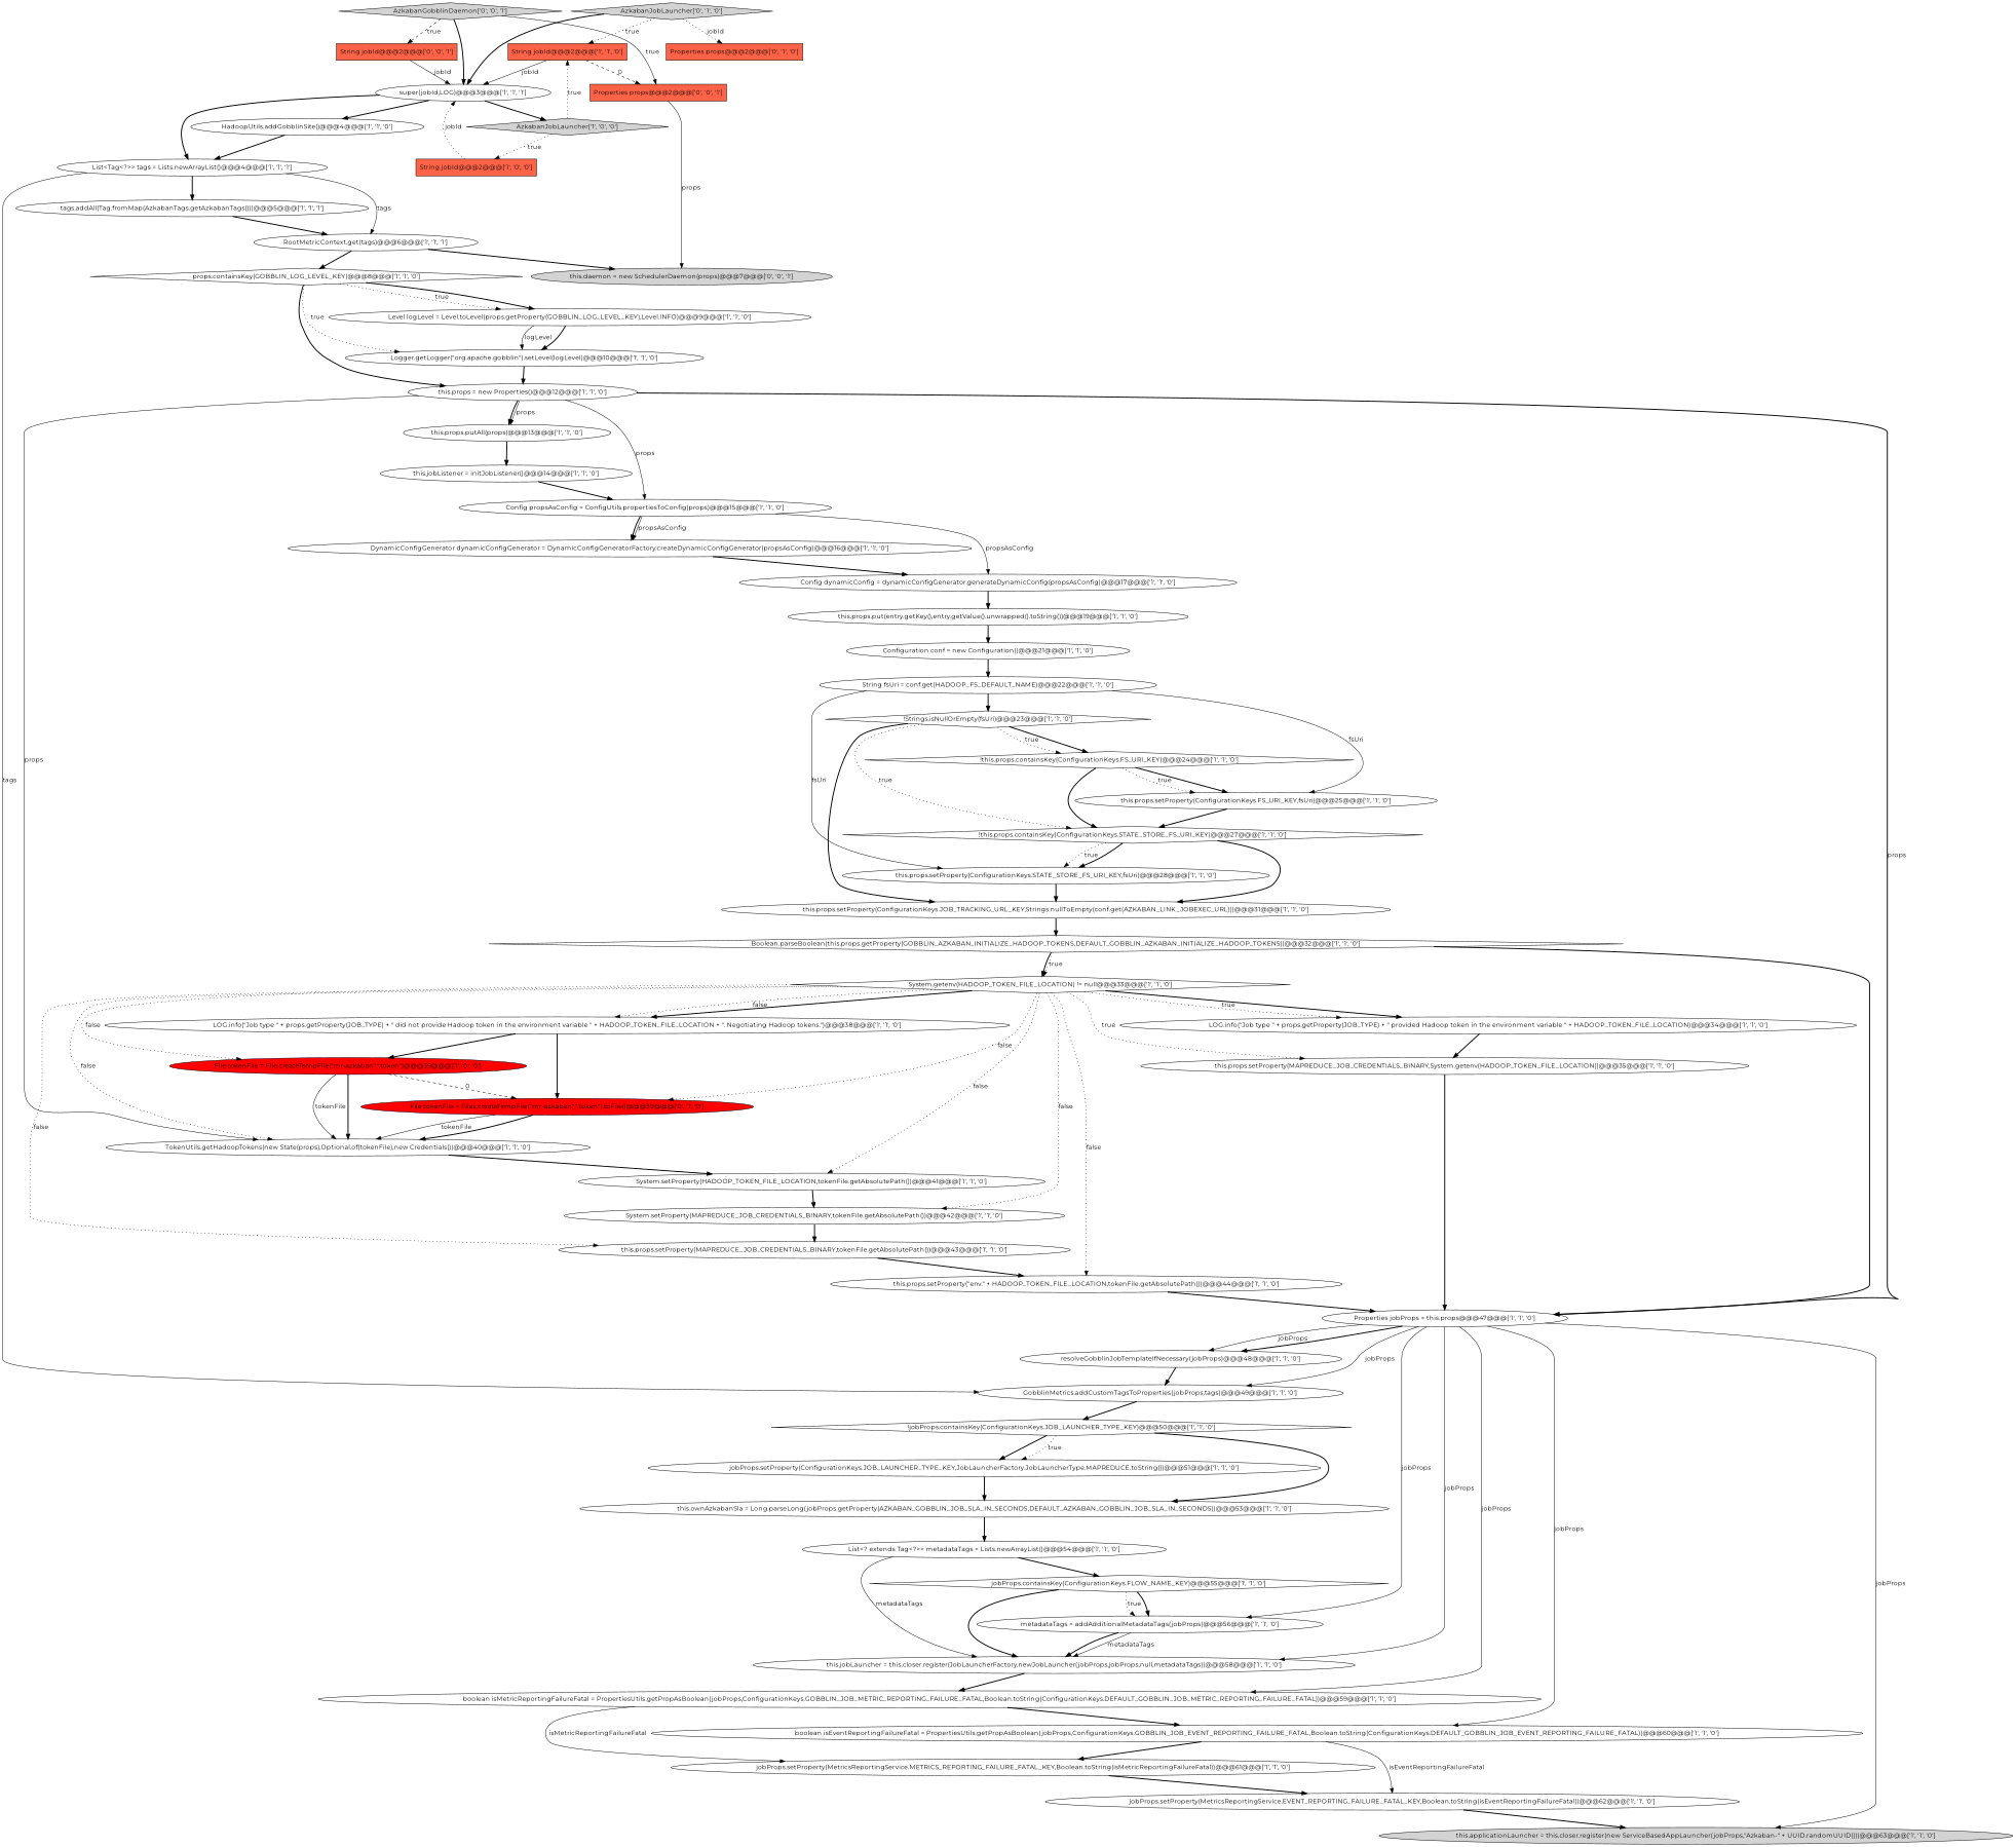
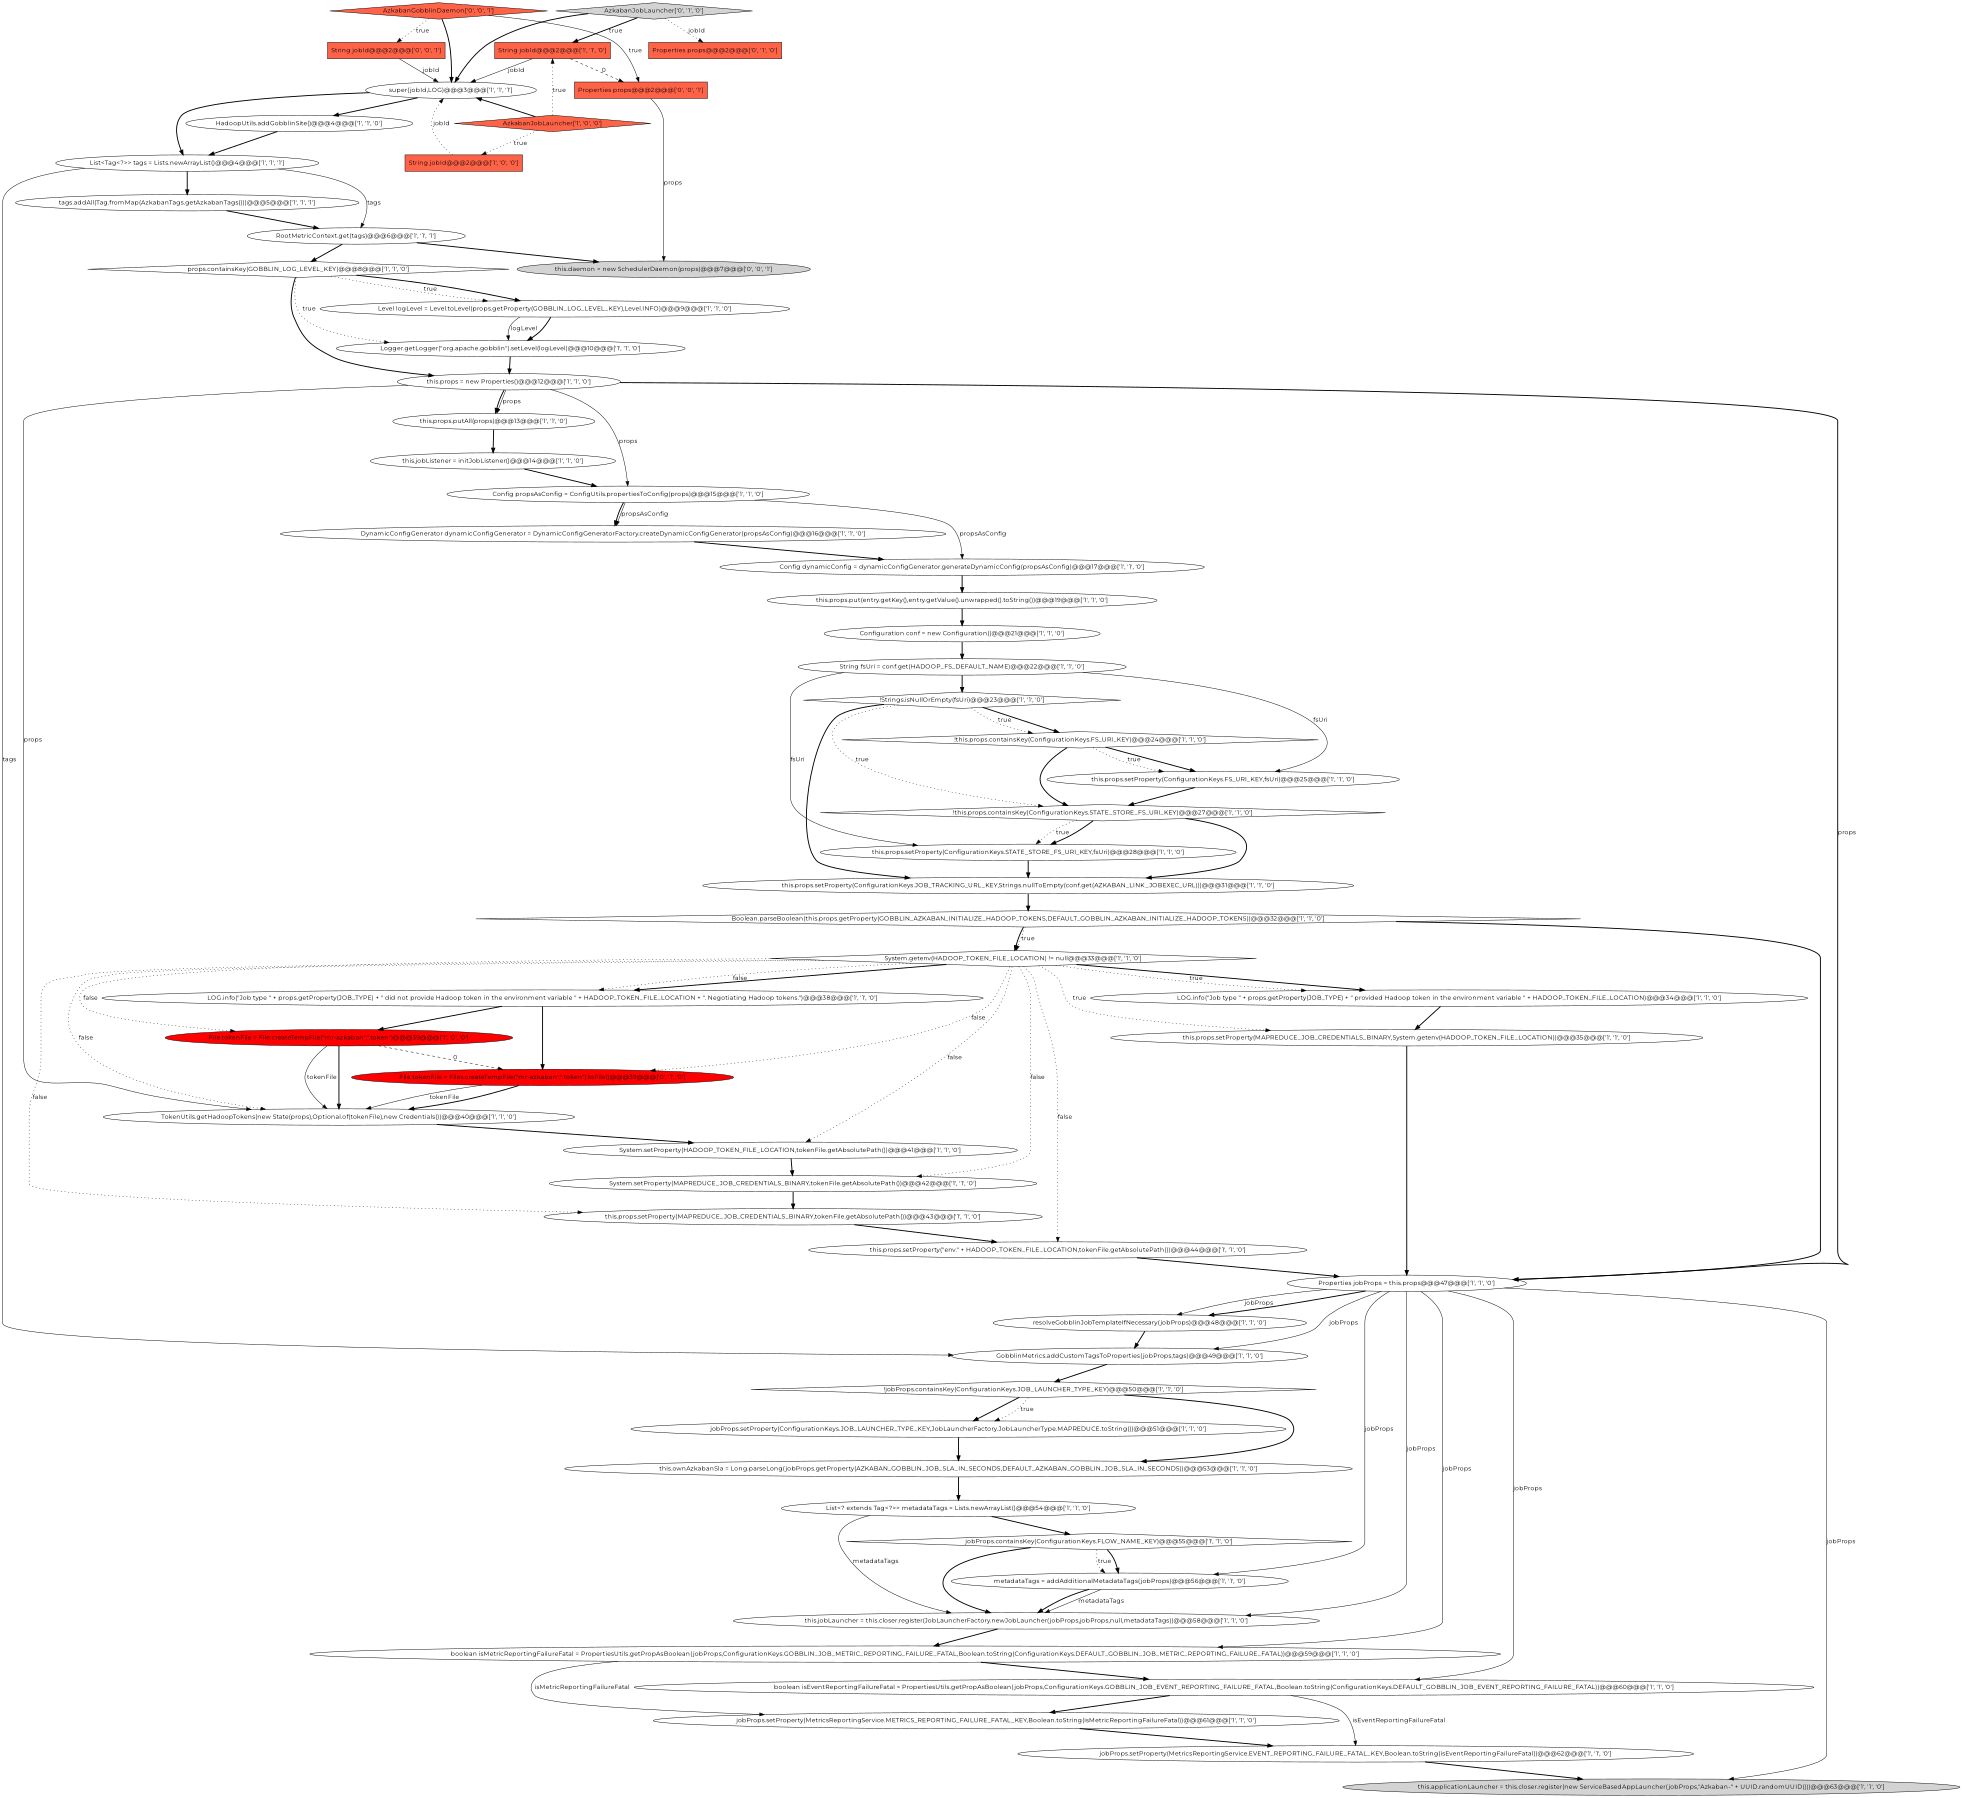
  digraph {
    fontname=Montserrat
    node [fillcolor=white fontname=Montserrat shape=ellipse style=filled]
    edge [fontname=Montserrat style=bold]
    n1 [label="jobProps.containsKey(ConfigurationKeys.FLOW_NAME_KEY)@@@55@@@['1', '1', '0']" shape=diamond]
    n2 [label="this.jobLauncher = this.closer.register(JobLauncherFactory.newJobLauncher(jobProps,jobProps,null,metadataTags))@@@58@@@['1', '1', '0']"]
    n3 [label="metadataTags = addAdditionalMetadataTags(jobProps)@@@56@@@['1', '1', '0']"]
    n4 [label="boolean isMetricReportingFailureFatal = PropertiesUtils.getPropAsBoolean(jobProps,ConfigurationKeys.GOBBLIN_JOB_METRIC_REPORTING_FAILURE_FATAL,Boolean.toString(ConfigurationKeys.DEFAULT_GOBBLIN_JOB_METRIC_REPORTING_FAILURE_FATAL))@@@59@@@['1', '1', '0']"]
    n5 [label="this.props.putAll(props)@@@13@@@['1', '1', '0']"]
    n6 [label="this.jobListener = initJobListener()@@@14@@@['1', '1', '0']"]
    n7 [label="Config propsAsConfig = ConfigUtils.propertiesToConfig(props)@@@15@@@['1', '1', '0']"]
    n8 [fillcolor=red label="File tokenFile = File.createTempFile(\"mr-azkaban\",\".token\")@@@39@@@['1', '0', '0']"]
    n9 [label="TokenUtils.getHadoopTokens(new State(props),Optional.of(tokenFile),new Credentials())@@@40@@@['1', '1', '0']"]
    n10 [fillcolor=red label="File tokenFile = Files.createTempFile(\"mr-azkaban\",\".token\").toFile()@@@39@@@['0', '1', '0']"]
    n11 [label="System.setProperty(HADOOP_TOKEN_FILE_LOCATION,tokenFile.getAbsolutePath())@@@41@@@['1', '1', '0']"]
    n12 [label="LOG.info(\"Job type \" + props.getProperty(JOB_TYPE) + \" did not provide Hadoop token in the environment variable \" + HADOOP_TOKEN_FILE_LOCATION + \". Negotiating Hadoop tokens.\")@@@38@@@['1', '1', '0']"]
    n13 [label="jobProps.setProperty(ConfigurationKeys.JOB_LAUNCHER_TYPE_KEY,JobLauncherFactory.JobLauncherType.MAPREDUCE.toString())@@@51@@@['1', '1', '0']"]
    n14 [label="this.ownAzkabanSla = Long.parseLong(jobProps.getProperty(AZKABAN_GOBBLIN_JOB_SLA_IN_SECONDS,DEFAULT_AZKABAN_GOBBLIN_JOB_SLA_IN_SECONDS))@@@53@@@['1', '1', '0']"]
    n15 [label="List<? extends Tag<?>> metadataTags = Lists.newArrayList()@@@54@@@['1', '1', '0']"]
    n16 [label="resolveGobblinJobTemplateIfNecessary(jobProps)@@@48@@@['1', '1', '0']"]
    n17 [label="GobblinMetrics.addCustomTagsToProperties(jobProps,tags)@@@49@@@['1', '1', '0']"]
    n18 [label="!jobProps.containsKey(ConfigurationKeys.JOB_LAUNCHER_TYPE_KEY)@@@50@@@['1', '1', '0']" shape=diamond]
    n19 [label="String fsUri = conf.get(HADOOP_FS_DEFAULT_NAME)@@@22@@@['1', '1', '0']"]
    n20 [label="this.props.setProperty(ConfigurationKeys.STATE_STORE_FS_URI_KEY,fsUri)@@@28@@@['1', '1', '0']"]
    n21 [label="!Strings.isNullOrEmpty(fsUri)@@@23@@@['1', '1', '0']" shape=diamond]
    n22 [label="this.props.setProperty(ConfigurationKeys.FS_URI_KEY,fsUri)@@@25@@@['1', '1', '0']"]
    n23 [label="this.props.setProperty(ConfigurationKeys.JOB_TRACKING_URL_KEY,Strings.nullToEmpty(conf.get(AZKABAN_LINK_JOBEXEC_URL)))@@@31@@@['1', '1', '0']"]
    n24 [label="!this.props.containsKey(ConfigurationKeys.FS_URI_KEY)@@@24@@@['1', '1', '0']" shape=diamond]
    n25 [label="!this.props.containsKey(ConfigurationKeys.STATE_STORE_FS_URI_KEY)@@@27@@@['1', '1', '0']" shape=diamond]
    n26 [label="boolean isEventReportingFailureFatal = PropertiesUtils.getPropAsBoolean(jobProps,ConfigurationKeys.GOBBLIN_JOB_EVENT_REPORTING_FAILURE_FATAL,Boolean.toString(ConfigurationKeys.DEFAULT_GOBBLIN_JOB_EVENT_REPORTING_FAILURE_FATAL))@@@60@@@['1', '1', '0']"]
    n27 [label="jobProps.setProperty(MetricsReportingService.METRICS_REPORTING_FAILURE_FATAL_KEY,Boolean.toString(isMetricReportingFailureFatal))@@@61@@@['1', '1', '0']"]
    n28 [label="jobProps.setProperty(MetricsReportingService.EVENT_REPORTING_FAILURE_FATAL_KEY,Boolean.toString(isEventReportingFailureFatal))@@@62@@@['1', '1', '0']"]
    n29 [fillcolor=lightgray label="this.applicationLauncher = this.closer.register(new ServiceBasedAppLauncher(jobProps,\"Azkaban-\" + UUID.randomUUID()))@@@63@@@['1', '1', '0']"]
    n30 [label="Config dynamicConfig = dynamicConfigGenerator.generateDynamicConfig(propsAsConfig)@@@17@@@['1', '1', '0']"]
    n31 [label="DynamicConfigGenerator dynamicConfigGenerator = DynamicConfigGeneratorFactory.createDynamicConfigGenerator(propsAsConfig)@@@16@@@['1', '1', '0']"]
    n32 [label="Properties jobProps = this.props@@@47@@@['1', '1', '0']"]
    n33 [label="super(jobId,LOG)@@@3@@@['1', '1', '1']"]
    n34 [label="List<Tag<?>> tags = Lists.newArrayList()@@@4@@@['1', '1', '1']"]
    n35 [label="HadoopUtils.addGobblinSite()@@@4@@@['1', '1', '0']"]
    n36 [label="tags.addAll(Tag.fromMap(AzkabanTags.getAzkabanTags()))@@@5@@@['1', '1', '1']"]
    n37 [label="RootMetricContext.get(tags)@@@6@@@['1', '1', '1']"]
    n38 [label="System.setProperty(MAPREDUCE_JOB_CREDENTIALS_BINARY,tokenFile.getAbsolutePath())@@@42@@@['1', '1', '0']"]
-   n39 [fillcolor=lightgray label="AzkabanJobLauncher['1', '0', '0']" shape=diamond]
+   n39 [fillcolor=tomato label="AzkabanJobLauncher['1', '0', '0']" shape=diamond]
    n40 [fillcolor=tomato label="String jobId@@@2@@@['1', '1', '0']" shape=box]
    n41 [fillcolor=tomato label="String jobId@@@2@@@['1', '0', '0']" shape=box]
    n42 [fillcolor=tomato label="Properties props@@@2@@@['0', '0', '1']" shape=box]
    n43 [label="Boolean.parseBoolean(this.props.getProperty(GOBBLIN_AZKABAN_INITIALIZE_HADOOP_TOKENS,DEFAULT_GOBBLIN_AZKABAN_INITIALIZE_HADOOP_TOKENS))@@@32@@@['1', '1', '0']" shape=diamond]
    n44 [label="System.getenv(HADOOP_TOKEN_FILE_LOCATION) != null@@@33@@@['1', '1', '0']" shape=diamond]
    n45 [label="this.props.setProperty(MAPREDUCE_JOB_CREDENTIALS_BINARY,tokenFile.getAbsolutePath())@@@43@@@['1', '1', '0']"]
    n46 [label="this.props.setProperty(\"env.\" + HADOOP_TOKEN_FILE_LOCATION,tokenFile.getAbsolutePath())@@@44@@@['1', '1', '0']"]
    n47 [label="this.props.setProperty(MAPREDUCE_JOB_CREDENTIALS_BINARY,System.getenv(HADOOP_TOKEN_FILE_LOCATION))@@@35@@@['1', '1', '0']"]
    n48 [label="LOG.info(\"Job type \" + props.getProperty(JOB_TYPE) + \" provided Hadoop token in the environment variable \" + HADOOP_TOKEN_FILE_LOCATION)@@@34@@@['1', '1', '0']"]
    n49 [fillcolor=lightgray label="this.daemon = new SchedulerDaemon(props)@@@7@@@['0', '0', '1']"]
    n50 [label="this.props.put(entry.getKey(),entry.getValue().unwrapped().toString())@@@19@@@['1', '1', '0']"]
    n51 [label="Configuration conf = new Configuration()@@@21@@@['1', '1', '0']"]
    n52 [label="this.props = new Properties()@@@12@@@['1', '1', '0']"]
    n53 [label="props.containsKey(GOBBLIN_LOG_LEVEL_KEY)@@@8@@@['1', '1', '0']" shape=diamond]
    n54 [fillcolor=lightgray label="AzkabanJobLauncher['0', '1', '0']" shape=diamond]
    n55 [fillcolor=tomato label="Properties props@@@2@@@['0', '1', '0']" shape=box]
    n56 [label="Logger.getLogger(\"org.apache.gobblin\").setLevel(logLevel)@@@10@@@['1', '1', '0']"]
-   n57 [fillcolor=lightgray label="AzkabanGobblinDaemon['0', '0', '1']" shape=diamond]
+   n57 [fillcolor=tomato label="AzkabanGobblinDaemon['0', '0', '1']" shape=diamond]
    n58 [fillcolor=tomato label="String jobId@@@2@@@['0', '0', '1']" shape=box]
    n59 [label="Level logLevel = Level.toLevel(props.getProperty(GOBBLIN_LOG_LEVEL_KEY),Level.INFO)@@@9@@@['1', '1', '0']"]
    n1 -> n2
    n1 -> n3
    n1 -> n3 [label=true style=dotted]
    n2 -> n4
    n3 -> n2 [label=metadataTags style=solid]
    n3 -> n2
    n4 -> n26
    n4 -> n27 [label=isMetricReportingFailureFatal style=solid]
    n5 -> n6
    n6 -> n7
    n7 -> n30 [label=propsAsConfig style=solid]
    n7 -> n31 [label=propsAsConfig style=solid]
    n7 -> n31
    n8 -> n9
    n8 -> n9 [label=tokenFile style=solid]
    n8 -> n10 [label=0 style=dashed]
    n9 -> n11
    n10 -> n9
    n10 -> n9 [label=tokenFile style=solid]
    n11 -> n38
    n12 -> n8
    n12 -> n10
    n13 -> n14
    n14 -> n15
    n15 -> n1
    n15 -> n2 [label=metadataTags style=solid]
    n16 -> n17
    n17 -> n18
    n18 -> n13 [label=true style=dotted]
    n18 -> n13
    n18 -> n14
    n19 -> n20 [label=fsUri style=solid]
    n19 -> n21
    n19 -> n22 [label=fsUri style=solid]
    n20 -> n23
    n21 -> n23
    n21 -> n24
    n21 -> n24 [label=true style=dotted]
    n21 -> n25 [label=true style=dotted]
    n22 -> n25
    n23 -> n43
    n24 -> n22
    n24 -> n22 [label=true style=dotted]
    n24 -> n25
    n25 -> n20 [label=true style=dotted]
    n25 -> n20
    n25 -> n23
    n26 -> n27
    n26 -> n28 [label=isEventReportingFailureFatal style=solid]
    n27 -> n28
    n28 -> n29
    n30 -> n50
    n31 -> n30
    n32 -> n2 [label=jobProps style=solid]
    n32 -> n3 [label=jobProps style=solid]
    n32 -> n4 [label=jobProps style=solid]
    n32 -> n16 [label=jobProps style=solid]
    n32 -> n16
    n32 -> n17 [label=jobProps style=solid]
    n32 -> n26 [label=jobProps style=solid]
    n32 -> n29 [label=jobProps style=solid]
    n33 -> n34
    n33 -> n35
    n34 -> n17 [label=tags style=solid]
    n34 -> n36
    n34 -> n37 [label=tags style=solid]
    n35 -> n34
    n36 -> n37
    n37 -> n49
    n37 -> n53
    n38 -> n45
-   n33 -> n39
+   n39 -> n33
    n39 -> n40 [label=true style=dotted]
    n39 -> n41 [label=true style=dotted]
    n40 -> n33 [label=jobId style=solid]
    n40 -> n42 [label=0 style=dashed]
    n41 -> n33 [label=jobId style=dotted]
    n42 -> n49 [label=props style=solid]
    n43 -> n32
    n43 -> n44 [label=true style=dotted]
    n43 -> n44
    n44 -> n8 [label=false style=dotted]
    n44 -> n9 [label=false style=dotted]
    n44 -> n10 [label=false style=dotted]
    n44 -> n11 [label=false style=dotted]
    n44 -> n12
    n44 -> n12 [label=false style=dotted]
    n44 -> n38 [label=false style=dotted]
    n44 -> n45 [label=false style=dotted]
    n44 -> n46 [label=false style=dotted]
    n44 -> n47 [label=true style=dotted]
    n44 -> n48
    n44 -> n48 [label=true style=dotted]
    n45 -> n46
    n46 -> n32
    n47 -> n32
    n48 -> n47
    n50 -> n51
    n51 -> n19
    n52 -> n5
    n52 -> n5 [label=props style=solid]
    n52 -> n7 [label=props style=solid]
    n52 -> n9 [label=props style=solid]
    n52 -> n32 [label=props]
    n53 -> n52
    n53 -> n56 [label=true style=dotted]
    n53 -> n59
    n53 -> n59 [label=true style=dotted]
    n54 -> n33
-   n54 -> n40 [label=true style=dotted]
+   n54 -> n40 [label=true]
    n54 -> n55 [label=jobId style=dotted]
    n56 -> n52
    n57 -> n33
    n57 -> n42 [label=true style=solid]
-   n57 -> n58 [label=true style=dashed]
+   n57 -> n58 [label=true style=dotted]
    n58 -> n33 [label=jobId style=solid]
    n59 -> n56
    n59 -> n56 [label=logLevel style=solid]
  }
